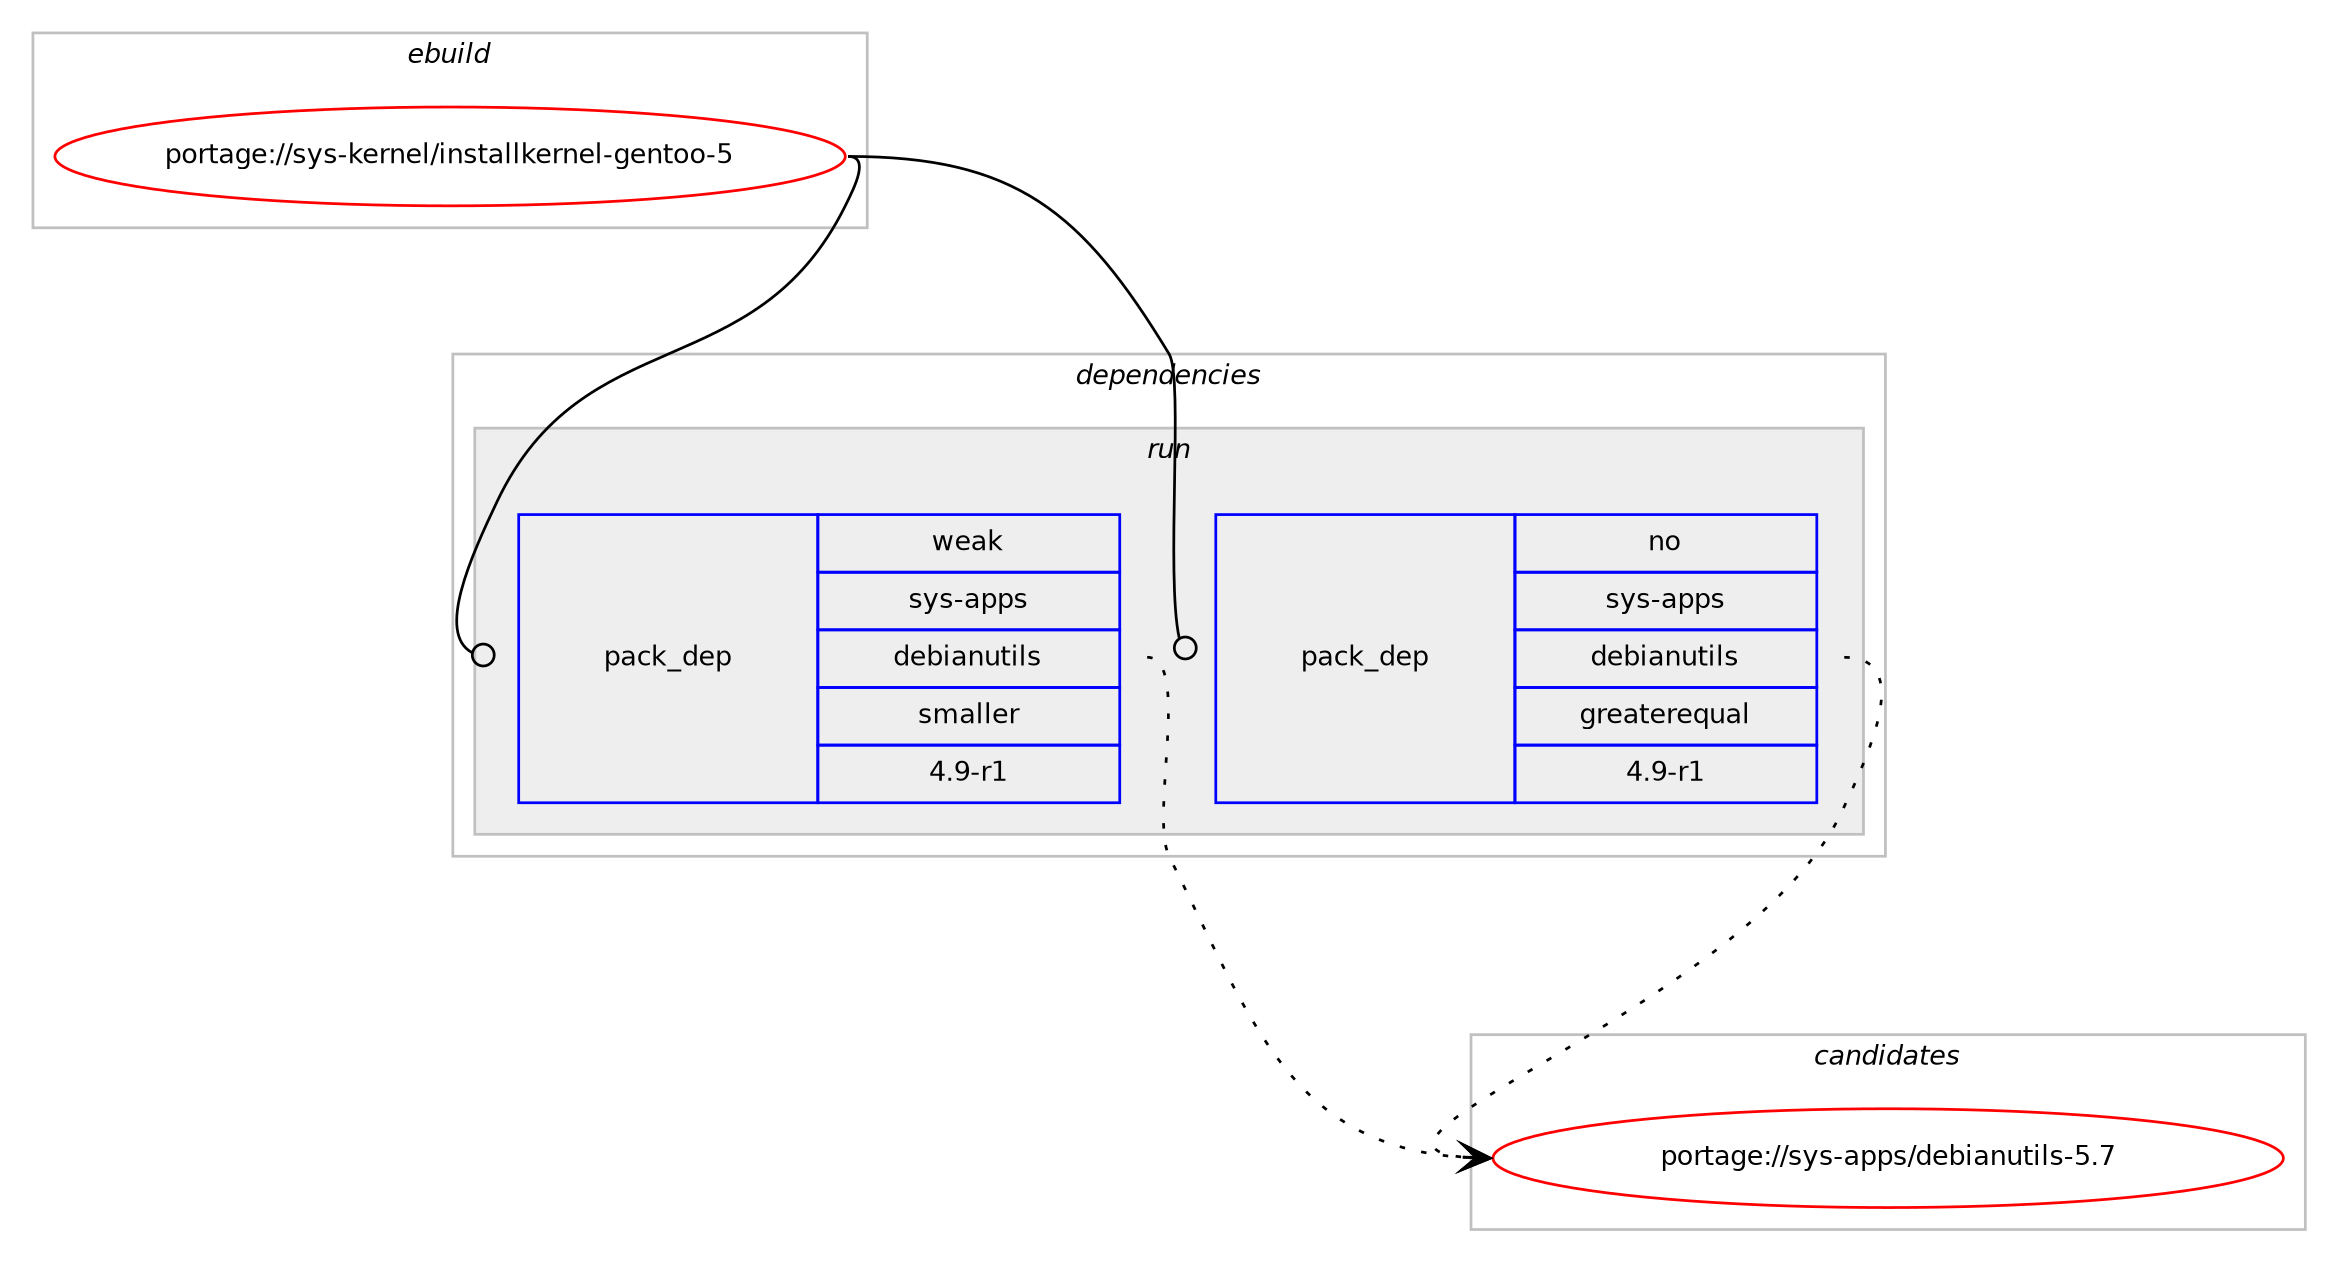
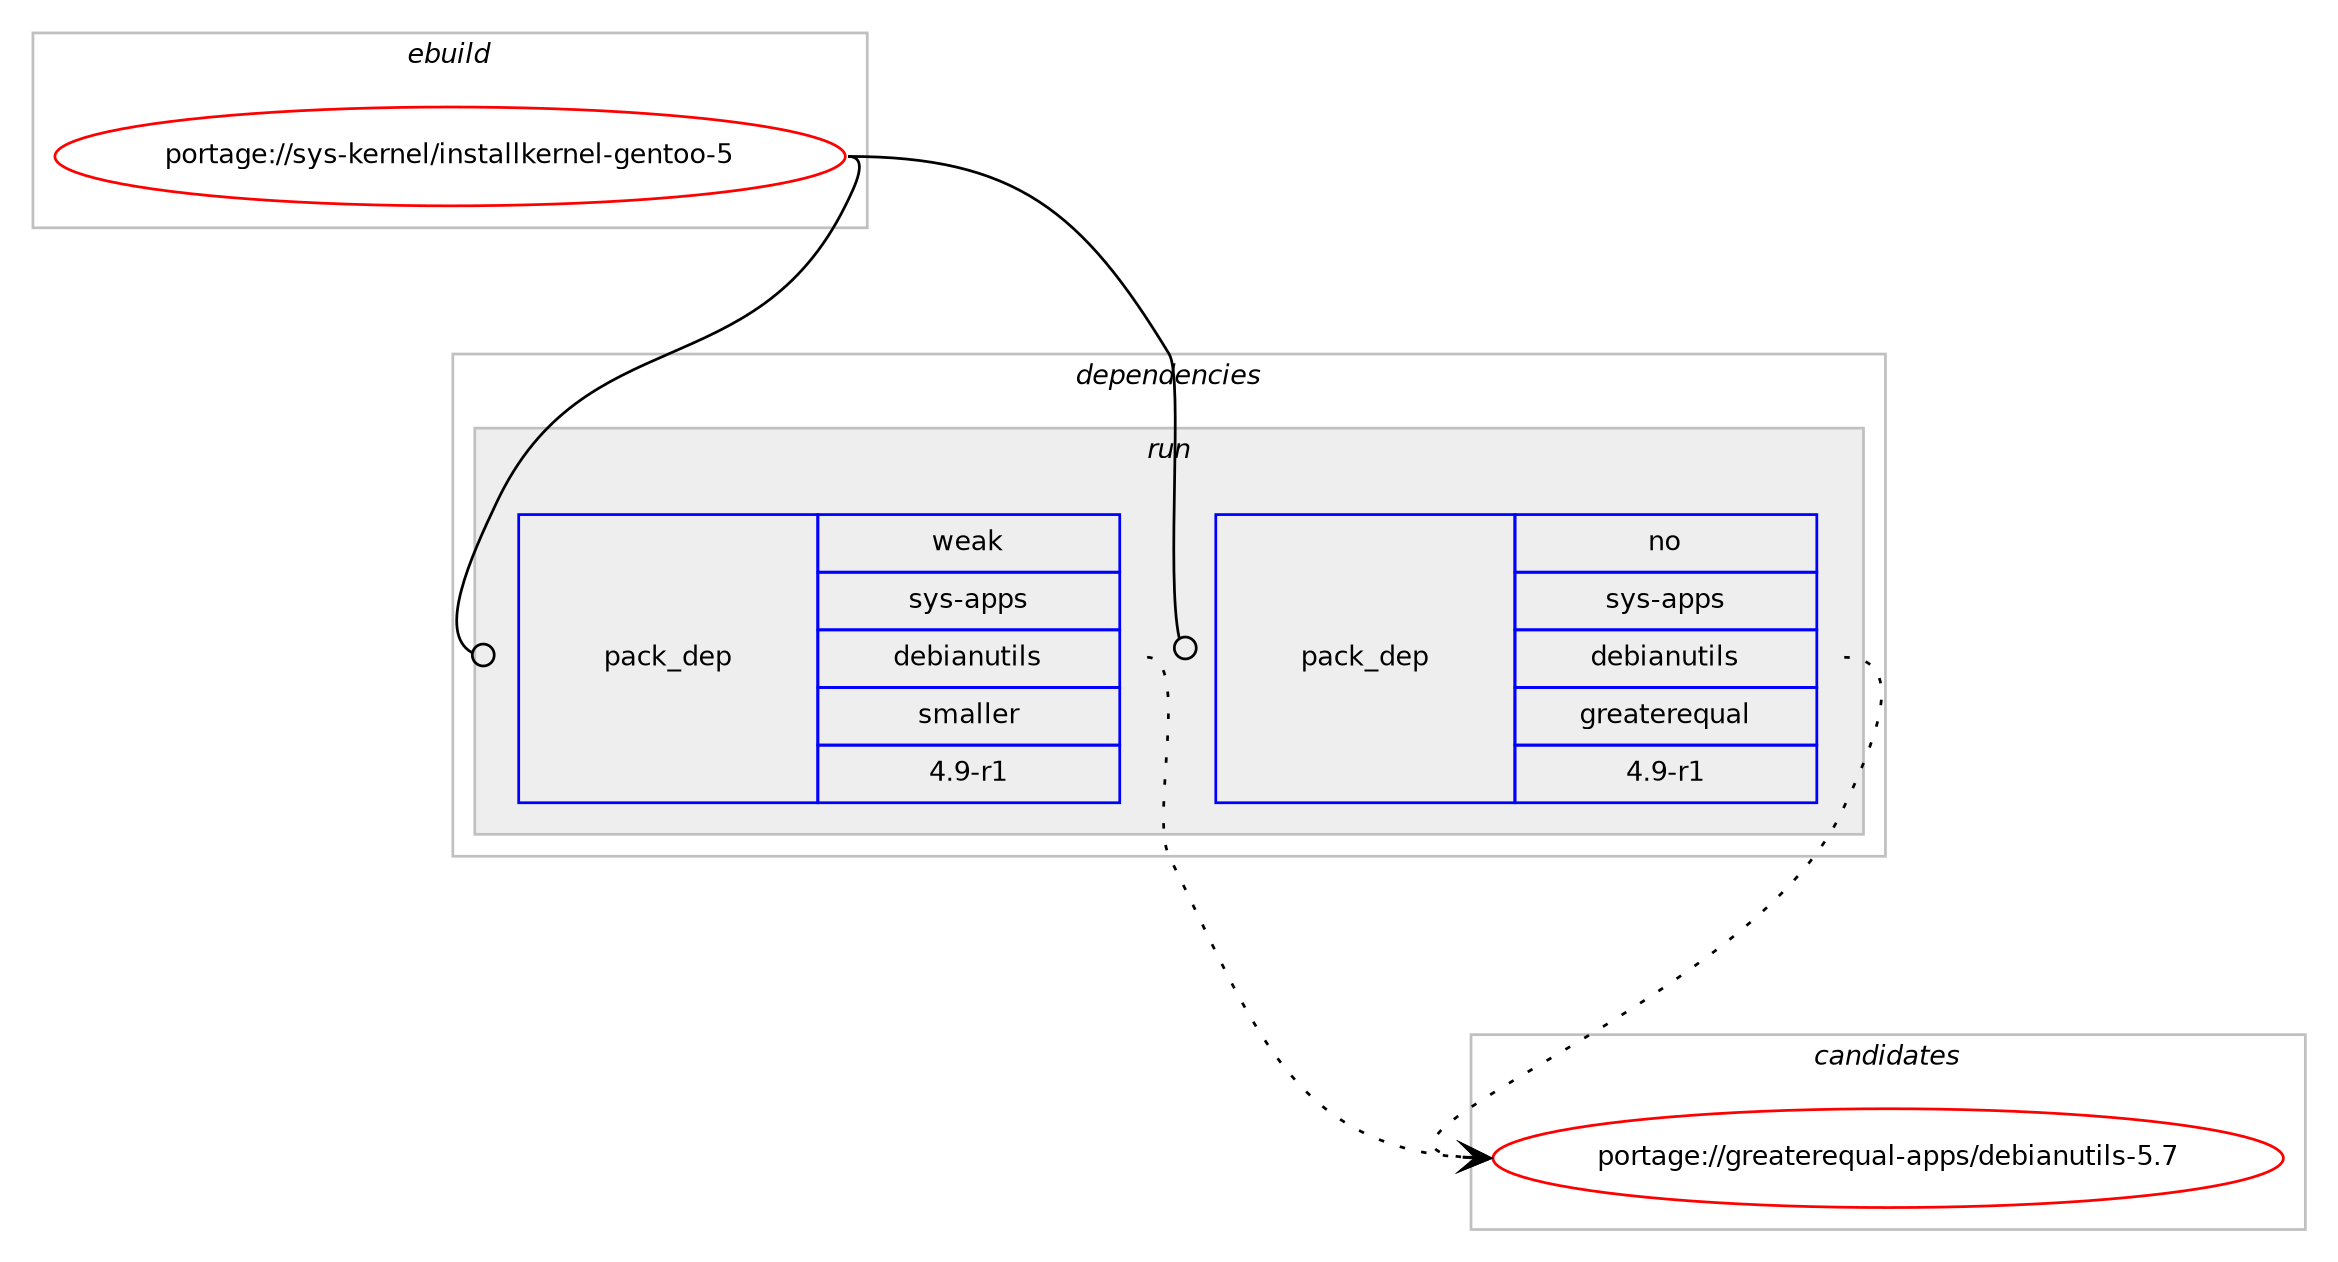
  digraph {
    compound=true
    concentrate=true
    fontname=Helvetica
    fontsize=10
    newrank=true
    rankdir=TB
    ranksep=1.5
    node [color=red fontname=Helvetica fontsize=10]
    edge [arrowhead=odot headport=w style=solid tailport=e weight=20]
    n1 [label="portage://sys-kernel/installkernel-gentoo-5" width=4]
    n2 [color=blue label=<<TABLE BORDER="0" CELLBORDER="1" CELLSPACING="0" CELLPADDING="4" WIDTH="220"><TR><TD ROWSPAN="6" CELLPADDING="30">pack_dep</TD></TR><TR><TD WIDTH="110">no</TD></TR><TR><TD>sys-apps</TD></TR><TR><TD>debianutils</TD></TR><TR><TD>greaterequal</TD></TR><TR><TD>4.9-r1</TD></TR></TABLE>> shape=none]
    n3 [color=blue label=<<TABLE BORDER="0" CELLBORDER="1" CELLSPACING="0" CELLPADDING="4" WIDTH="220"><TR><TD ROWSPAN="6" CELLPADDING="30">pack_dep</TD></TR><TR><TD WIDTH="110">weak</TD></TR><TR><TD>sys-apps</TD></TR><TR><TD>debianutils</TD></TR><TR><TD>smaller</TD></TR><TR><TD>4.9-r1</TD></TR></TABLE>> shape=none]
-   n4 [label="portage://sys-apps/debianutils-5.7" width=4]
+   n4 [label="portage://greaterequal-apps/debianutils-5.7" width=4]
    subgraph cluster_1 {
      color=gray
      label=<<i>ebuild</i>>
      rank=same
      n1
    }
    subgraph cluster_2 {
      color=gray
      label=<<i>dependencies</i>>
      subgraph cluster_3 {
        color=gray
        fillcolor="#eeeeee"
        label=<<i>compile</i>>
        style=filled
      }
      subgraph cluster_4 {
        color=gray
        fillcolor="#eeeeee"
        label=<<i>compile and run</i>>
        style=filled
      }
      subgraph cluster_5 {
        color=gray
        fillcolor="#eeeeee"
        label=<<i>run</i>>
        style=filled
        subgraph sub_6 {
          color=gray
          fillcolor="#eeeeee"
          label=<<i>run</i>>
          style=filled
          n2
        }
        subgraph sub_7 {
          color=gray
          fillcolor="#eeeeee"
          label=<<i>run</i>>
          style=filled
          n3
        }
      }
    }
    subgraph cluster_8 {
      color=gray
      label=<<i>candidates</i>>
      rank=same
      subgraph sub_9 {
        color=black
        label=<<i>candidates</i>>
        nodesep=1
        rank=same
        n4
      }
      subgraph sub_10 {
        color=black
        label=<<i>candidates</i>>
        nodesep=1
        rank=same
        n4
      }
    }
    n1 -> n2
    n1 -> n3
    n2 -> n4 [arrowhead=vee style=dotted weight=100]
    n3 -> n4 [arrowhead=vee style=dotted weight=100]
  }
